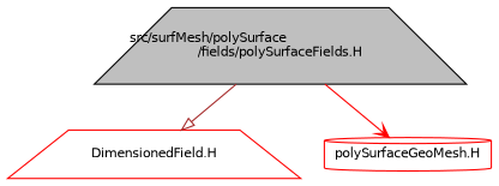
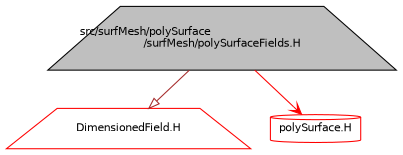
  digraph {
    node [color=red fontname=Helvetica fontsize=10 shape=trapezium]
    edge [fontname=Helvetica fontsize=10 labelfontname=Helvetica labelfontsize=10 style=solid]
-   n1 [color=black fillcolor=grey75 fontcolor=black height=0.2 label="src/surfMesh/polySurface\l/fields/polySurfaceFields.H" style=filled width=0.4]
+   n1 [color=black fillcolor=grey75 fontcolor=black height=0.2 label="src/surfMesh/polySurface\l/surfMesh/polySurfaceFields.H" style=filled width=0.4]
    n2 [height=0.2 label="DimensionedField.H" width=0.4]
-   n3 [height=0.2 label="polySurfaceGeoMesh.H" shape=cylinder width=0.4]
+   n3 [height=0.2 label="polySurface.H" shape=cylinder width=0.4]
    n1 -> n2 [arrowhead=onormal color=brown]
    n1 -> n3 [arrowhead=vee color=red]
  }
